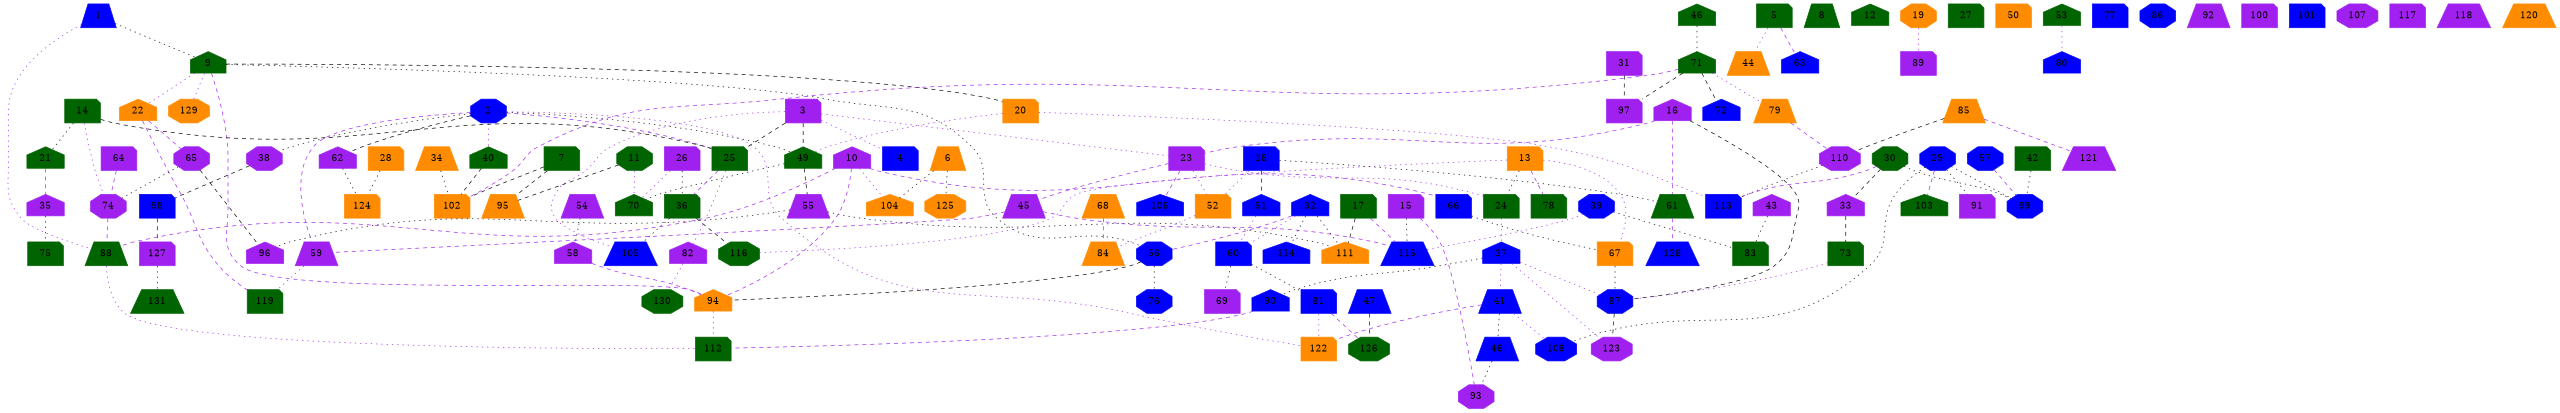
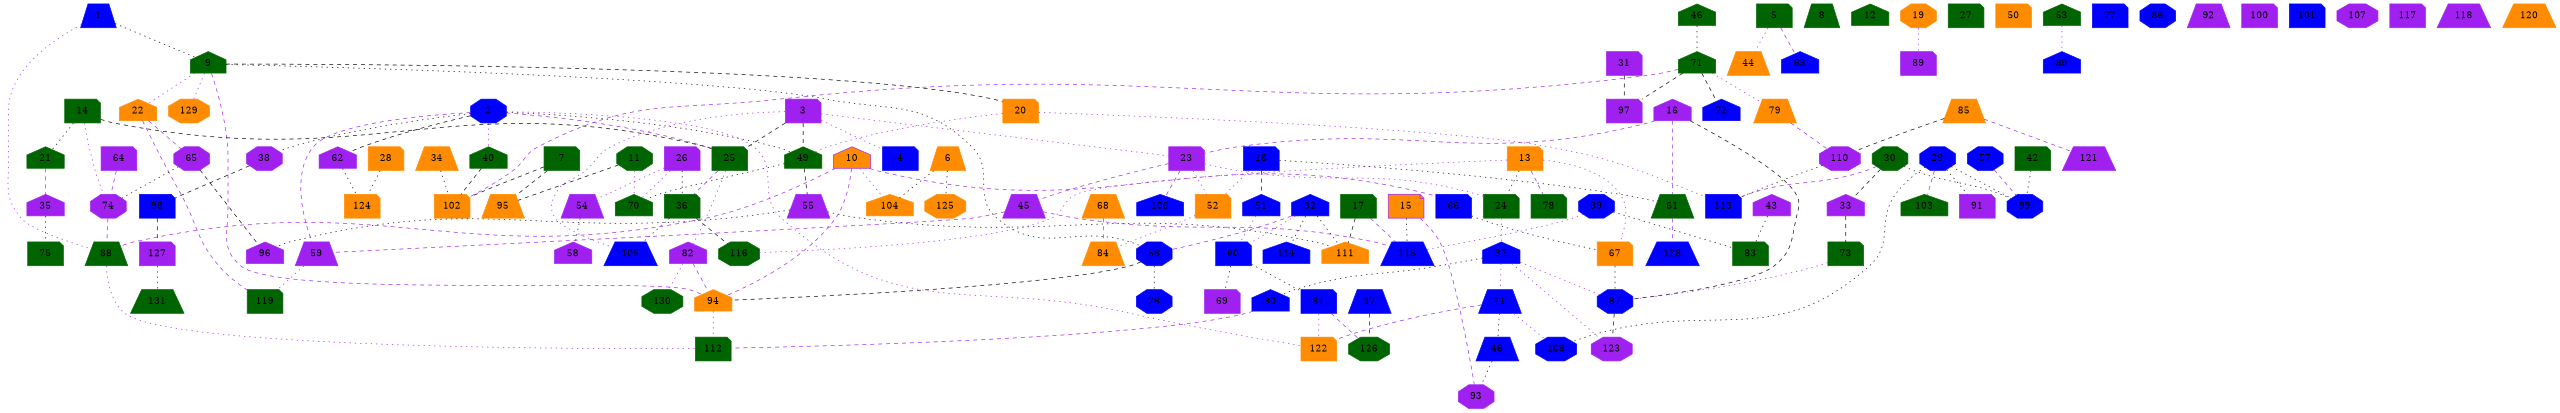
  graph {
    node [color=purple shape=note style=filled]
    edge [color=purple style=dotted]
    1 [color=blue shape=trapezium]
    9 [color=darkgreen shape=house]
    88 [color=darkgreen shape=trapezium]
    20 [color=darkorange]
    22 [color=darkorange shape=house]
    56 [color=blue shape=octagon]
    94 [color=darkorange shape=house]
    129 [color=darkorange shape=octagon]
    112 [color=darkgreen]
    2 [color=blue shape=octagon]
    25 [color=darkgreen]
    38 [shape=octagon]
    40 [color=darkgreen shape=house]
    49 [color=darkgreen shape=house]
    59 [shape=trapezium]
    62 [shape=house]
    122 [color=darkorange]
    36 [color=darkgreen]
    82 [shape=house]
    98 [color=blue]
    102 [color=darkorange]
    70 [color=darkgreen shape=house]
    55 [shape=trapezium]
    119 [color=darkgreen]
    124 [color=darkorange]
    3
    4 [color=blue]
    23
    105 [color=blue shape=trapezium]
    24 [color=darkgreen]
    52 [color=darkorange]
    45 [shape=trapezium]
    106 [color=blue shape=house]
    5 [color=darkgreen]
    44 [color=darkorange shape=trapezium]
    63 [color=blue shape=house]
    6 [color=darkorange shape=trapezium]
    104 [color=darkorange shape=house]
    125 [color=darkorange shape=octagon]
    7 [color=darkgreen]
    95 [color=darkorange shape=trapezium]
    8 [color=darkgreen shape=trapezium]
    113 [color=blue]
    65 [shape=octagon]
    76 [color=blue shape=octagon]
-   10 [shape=house]
+   10 [shape=house fillcolor=darkorange]
    66 [color=blue]
    67 [color=darkorange]
    11 [color=darkgreen shape=octagon]
    12 [color=darkgreen shape=house]
    13 [color=darkorange]
    78 [color=darkgreen]
    116 [color=darkgreen shape=octagon]
    37 [color=blue shape=house]
    87 [color=blue shape=octagon]
    14 [color=darkgreen]
    21 [color=darkgreen shape=house]
    74 [shape=octagon]
    35 [shape=house]
    93 [shape=octagon]
-   15
+   15 [fillcolor=darkorange]
    115 [color=blue shape=trapezium]
    16 [shape=house]
    61 [color=darkgreen shape=trapezium]
    128 [color=blue shape=trapezium]
    123 [shape=octagon]
    17 [color=darkgreen]
    111 [color=darkorange shape=house]
    18 [color=blue]
    51 [color=blue shape=house]
    60 [color=blue]
    84 [color=darkorange shape=trapezium]
    19 [color=darkorange shape=octagon]
    89
    75 [color=darkgreen]
    96 [shape=house]
    41 [color=blue shape=trapezium]
    90 [color=blue shape=house]
    130 [color=darkgreen shape=octagon]
    26
    54 [shape=trapezium]
    58 [shape=house]
    27 [color=darkgreen]
    28 [color=darkorange]
    29 [color=blue shape=octagon]
    91
    99 [color=blue shape=octagon]
    103 [color=darkgreen shape=house]
    108 [color=blue shape=octagon]
    30 [color=darkgreen shape=octagon]
    33 [shape=house]
    73 [color=darkgreen]
    31
    97
    32 [color=blue shape=house]
    114 [color=blue shape=house]
    69
    81 [color=blue]
    34 [color=darkorange shape=trapezium]
    48 [color=blue shape=trapezium]
    127
    39 [color=blue shape=octagon]
    83 [color=darkgreen]
    42 [color=darkgreen]
    43 [shape=house]
    46 [color=darkgreen shape=house]
    71 [color=darkgreen shape=house]
    72 [color=blue shape=house]
    79 [color=darkorange shape=trapezium]
    47 [color=blue shape=trapezium]
    126 [color=darkgreen shape=octagon]
    50 [color=darkorange]
    53 [color=darkgreen shape=house]
    80 [color=blue shape=house]
    57 [color=blue shape=octagon]
    64
    68 [color=darkorange shape=trapezium]
    110 [shape=octagon]
    77 [color=blue]
    85 [color=darkorange shape=trapezium]
    121 [shape=trapezium]
    86 [color=blue shape=octagon]
    92 [shape=trapezium]
    131 [color=darkgreen shape=trapezium]
    100
    101 [color=blue]
    107 [shape=octagon]
    117
    118 [shape=trapezium]
    120 [color=darkorange shape=trapezium]
    1 -- 9 [color=black]
    1 -- 88
    9 -- 20 [color=black style=dashed]
    9 -- 22
    9 -- 56 [color=black]
    9 -- 94 [style=dashed]
    9 -- 129
    88 -- 112
    20 -- 49
    20 -- 113
    22 -- 119 [style=dashed]
    22 -- 65 [style=dashed]
    56 -- 94 [color=black style=dashed]
    56 -- 76 [color=black]
    94 -- 112
    2 -- 25 [style=dashed]
    2 -- 38 [color=black]
    2 -- 40
    2 -- 49 [color=black]
    2 -- 59 [style=dashed]
    2 -- 62 [color=black style=dashed]
    2 -- 122
    25 -- 36 [style=dashed]
    25 -- 82
    38 -- 98 [color=black style=dashed]
    40 -- 102 [color=black style=dashed]
    49 -- 70 [color=black]
    49 -- 55 [color=black style=dashed]
    59 -- 119
    62 -- 124 [color=black]
    36 -- 105 [color=black]
    36 -- 116 [color=black style=dashed]
    82 -- 130
    98 -- 127 [color=black style=dashed]
    55 -- 111 [color=black]
    55 -- 96 [color=black]
    3 -- 25 [color=black style=dashed]
    3 -- 49 [color=black style=dashed]
    3 -- 4
    3 -- 23
    3 -- 105
    23 -- 24
    23 -- 52
    23 -- 45 [style=dashed]
    23 -- 106 [style=dashed]
    24 -- 37
    52 -- 84
    45 -- 59 [style=dashed]
    45 -- 115 [style=dashed]
    5 -- 44
    5 -- 63 [style=dashed]
    6 -- 104 [color=black]
    6 -- 125 [color=black]
    7 -- 102 [color=black style=dashed]
    7 -- 95 [color=black style=dashed]
    65 -- 74 [color=black]
    65 -- 96 [color=black style=dashed]
    10 -- 88 [style=dashed]
    10 -- 94 [style=dashed]
    10 -- 104
    10 -- 66 [style=dashed]
    66 -- 67 [color=black]
    67 -- 87 [color=black]
    11 -- 70
    11 -- 95 [color=black style=dashed]
    13 -- 24 [color=black]
    13 -- 67
    13 -- 78 [style=dashed]
    13 -- 116
    37 -- 87
    37 -- 123
    37 -- 41
    37 -- 90 [color=black]
    87 -- 123 [color=black style=dashed]
    14 -- 25 [color=black style=dashed]
    14 -- 21 [color=black]
    14 -- 74
    21 -- 35 [style=dashed]
    74 -- 88 [style=dashed]
    35 -- 75 [color=black]
    15 -- 93 [style=dashed]
    15 -- 115 [color=black]
    16 -- 23 [style=dashed]
    16 -- 87 [color=black style=dashed]
    16 -- 61 [style=dashed]
    61 -- 128 [style=dashed]
    17 -- 115 [style=dashed]
    17 -- 111 [color=black style=dashed]
    18 -- 52
    18 -- 61 [color=black]
    18 -- 51 [color=black style=dashed]
    51 -- 60
    60 -- 69 [color=black]
    60 -- 81 [color=black]
    19 -- 89
    41 -- 122 [style=dashed]
    41 -- 108
    41 -- 48 [color=black]
    90 -- 112 [style=dashed]
    26 -- 36 [color=black]
    26 -- 70
+   26 -- 54
    54 -- 58 [color=black]
-   58 -- 94 [style=dashed]
+   82 -- 94 [style=dashed]
    28 -- 124 [color=black]
    29 -- 91 [color=black]
    29 -- 99 [color=black]
    29 -- 103 [style=dashed]
    29 -- 108 [color=black]
    30 -- 113 [style=dashed]
    30 -- 99 [color=black]
    30 -- 33 [color=black style=dashed]
    33 -- 73 [color=black style=dashed]
    73 -- 87
    31 -- 97 [color=black style=dashed]
    32 -- 56 [style=dashed]
    32 -- 111 [color=black]
    32 -- 60
    32 -- 114 [color=black]
    81 -- 122
    81 -- 126 [style=dashed]
    34 -- 102 [color=black]
    48 -- 93 [color=black]
    127 -- 131 [color=black]
    39 -- 115
    39 -- 83 [color=black]
    42 -- 99 [color=black]
    43 -- 83 [color=black]
    46 -- 71 [color=black]
    71 -- 102 [style=dashed]
    71 -- 97 [color=black style=dashed]
    71 -- 72 [color=black style=dashed]
    71 -- 79
    79 -- 110 [style=dashed]
    47 -- 126 [color=black style=dashed]
    53 -- 80
    57 -- 99 [style=dashed]
    64 -- 74 [style=dashed]
    68 -- 84 [style=dashed]
    110 -- 113 [color=black]
    85 -- 110 [color=black style=dashed]
    85 -- 121 [style=dashed]
  }
